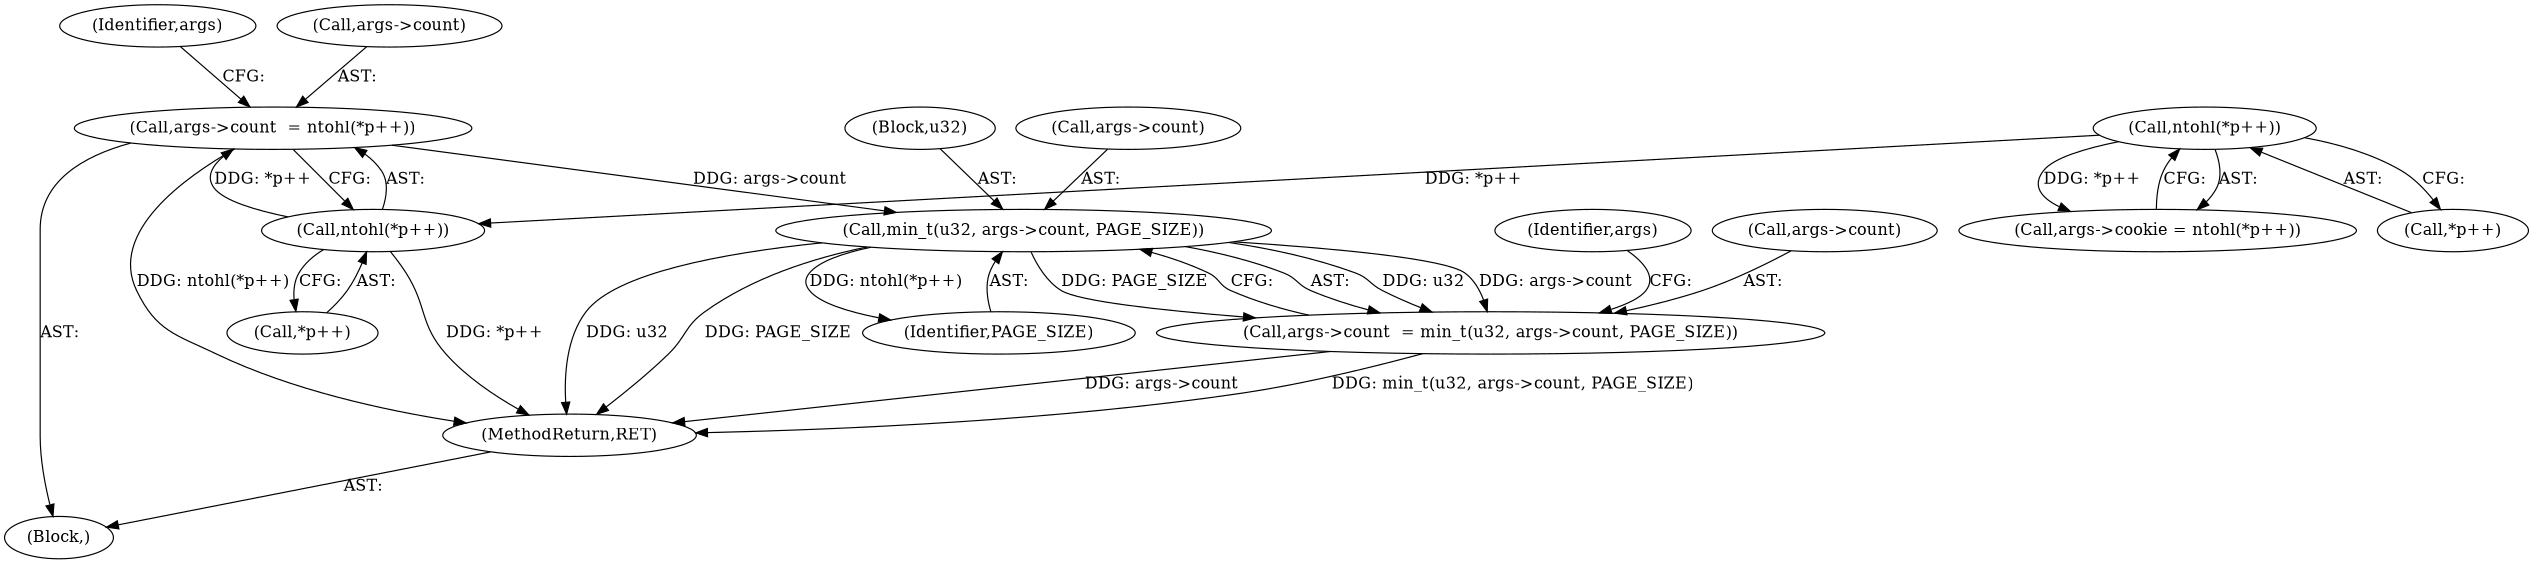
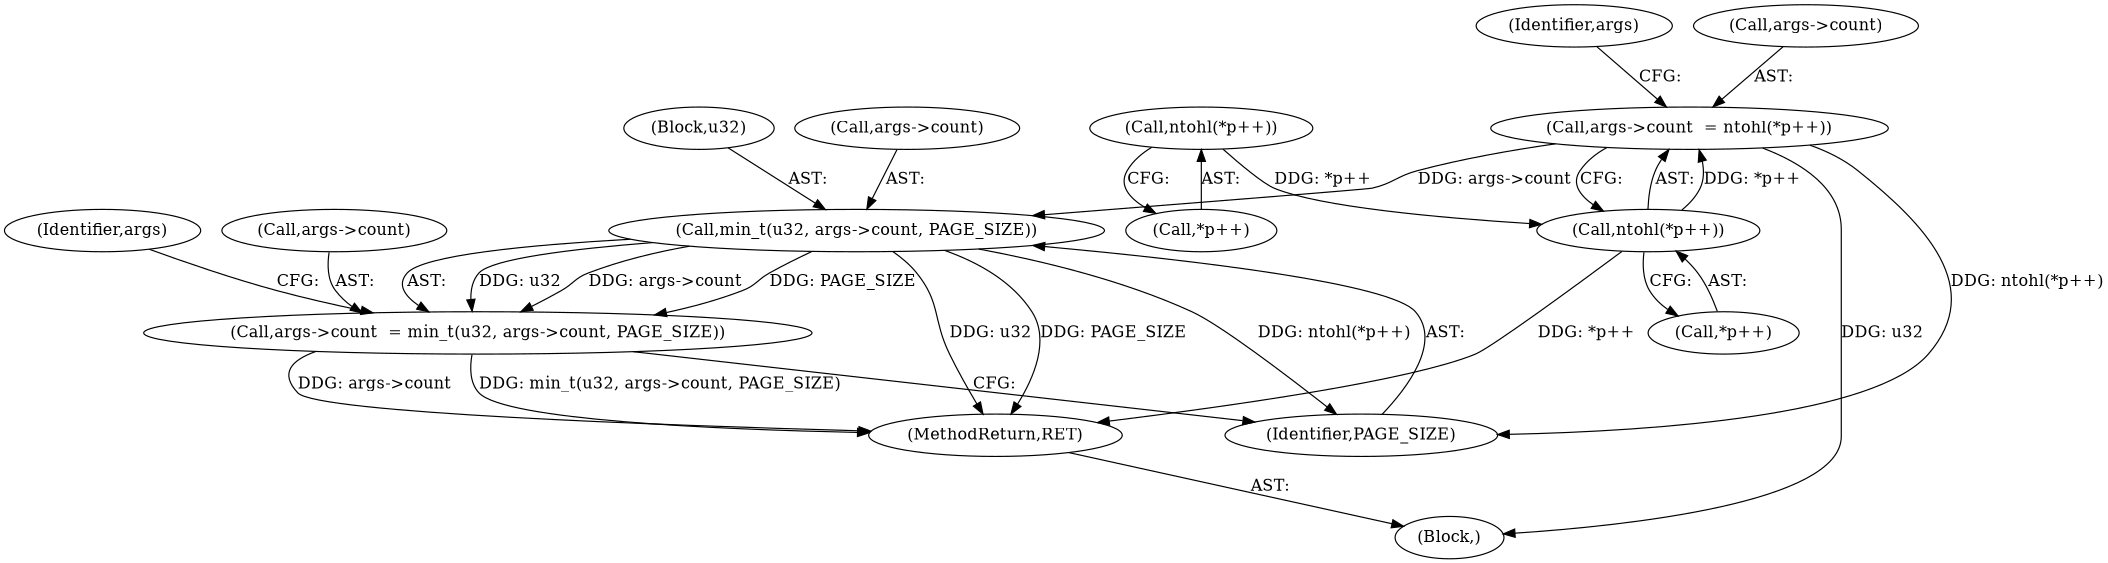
  digraph {
    n1 [label="(Call,args->count  = ntohl(*p++))"]
    n2 [label="(Call,ntohl(*p++))"]
    n3 [label="(Call,min_t(u32, args->count, PAGE_SIZE))"]
    n4 [label="(MethodReturn,RET)"]
    n5 [label="(Block,)"]
    n6 [label="(Call,*p++)"]
    n7 [label="(Call,args->count  = min_t(u32, args->count, PAGE_SIZE))"]
    n8 [label="(Identifier,PAGE_SIZE)"]
    n9 [label="(Call,ntohl(*p++))"]
    n10 [label="(Call,*p++)"]
-   n11 [label="(Call,args->cookie = ntohl(*p++))"]
    n12 [label="(Identifier,args)"]
    n13 [label="(Block,u32)"]
    n14 [label="(Call,args->count)"]
    n15 [label="(Call,args->count)"]
    n16 [label="(Identifier,args)"]
    n17 [label="(Call,args->count)"]
    n1 -> n2 [label="CFG: "]
    n1 -> n3 [label="DDG: args->count"]
-   n1 -> n4 [label="DDG: ntohl(*p++)"]
-   n1 -> n5 [label="AST: "]
+   n1 -> n8 [label="DDG: ntohl(*p++)"]
+   n1 -> n5 [label="DDG: u32"]
    n2 -> n1 [label="AST: "]
    n2 -> n1 [label="DDG: *p++"]
    n2 -> n4 [label="DDG: *p++"]
    n2 -> n6 [label="CFG: "]
    n3 -> n4 [label="DDG: u32"]
    n3 -> n4 [label="DDG: PAGE_SIZE"]
    n3 -> n7 [label="AST: "]
    n3 -> n7 [label="DDG: u32"]
    n3 -> n7 [label="DDG: args->count"]
    n3 -> n7 [label="DDG: PAGE_SIZE"]
    n3 -> n8 [label="DDG: ntohl(*p++)"]
    n4 -> n5 [label="AST: "]
    n6 -> n2 [label="AST: "]
-   n7 -> n3 [label="CFG: "]
+   n7 -> n8 [label="CFG: "]
    n7 -> n4 [label="DDG: args->count"]
    n7 -> n4 [label="DDG: min_t(u32, args->count, PAGE_SIZE)"]
    n8 -> n3 [label="AST: "]
    n9 -> n2 [label="DDG: *p++"]
    n9 -> n10 [label="CFG: "]
-   n9 -> n11 [label="AST: "]
-   n9 -> n11 [label="DDG: *p++"]
    n10 -> n9 [label="AST: "]
-   n11 -> n9 [label="CFG: "]
    n12 -> n1 [label="CFG: "]
    n13 -> n3 [label="AST: "]
    n14 -> n3 [label="AST: "]
    n15 -> n1 [label="AST: "]
    n16 -> n7 [label="CFG: "]
    n17 -> n7 [label="AST: "]
  }
